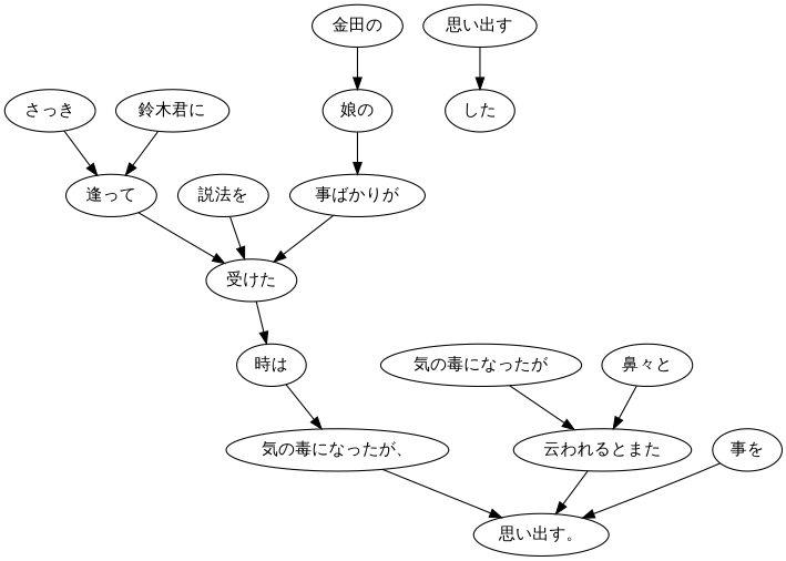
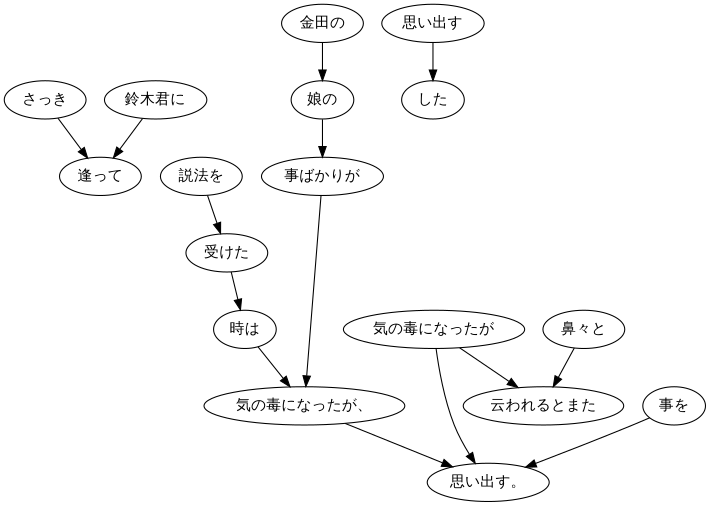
  digraph {
    fontname="Liberation Serif"
    node [fontname="Liberation Serif"]
    edge [fontname="Liberation Serif"]
    n1 [label="さっき"]
    n2 [label="逢って"]
    n3 [label="受けた"]
    n4 [label="鈴木君に"]
    n5 [label="時は"]
    n6 [label="説法を"]
    n7 [label="気の毒になったが、"]
    n8 [label="思い出す。"]
    n9 [label="金田の"]
    n10 [label="娘の"]
    n11 [label="事ばかりが"]
    n12 [label="気の毒になったが"]
    n13 [label="云われるとまた"]
    n14 [label="鼻々と"]
    n15 [label="思い出す"]
    n16 [label="した"]
    n17 [label="事を"]
    n1 -> n2
-   n2 -> n3
    n3 -> n5
    n4 -> n2
    n5 -> n7
    n6 -> n3
    n7 -> n8
    n9 -> n10
    n10 -> n11
-   n11 -> n3
+   n11 -> n7
    n12 -> n13
-   n13 -> n8
+   n12 -> n8
    n14 -> n13
    n15 -> n16
    n17 -> n8
  }
